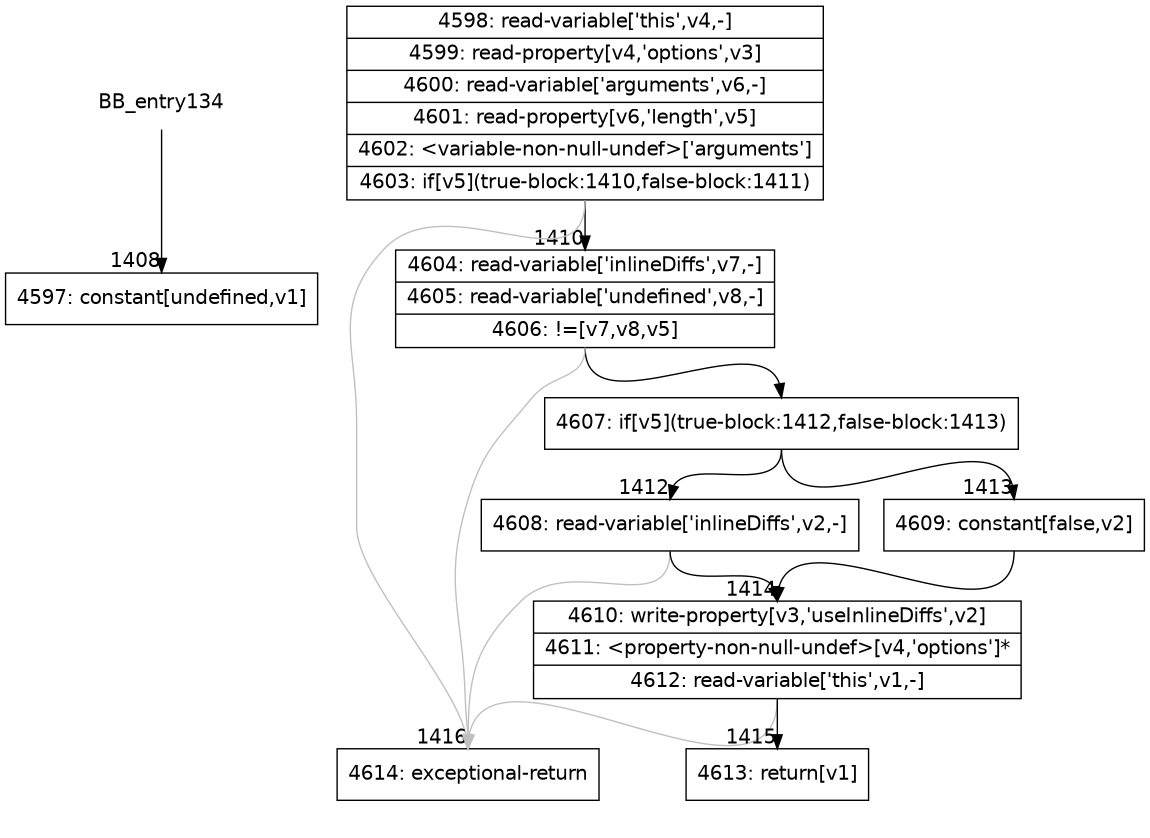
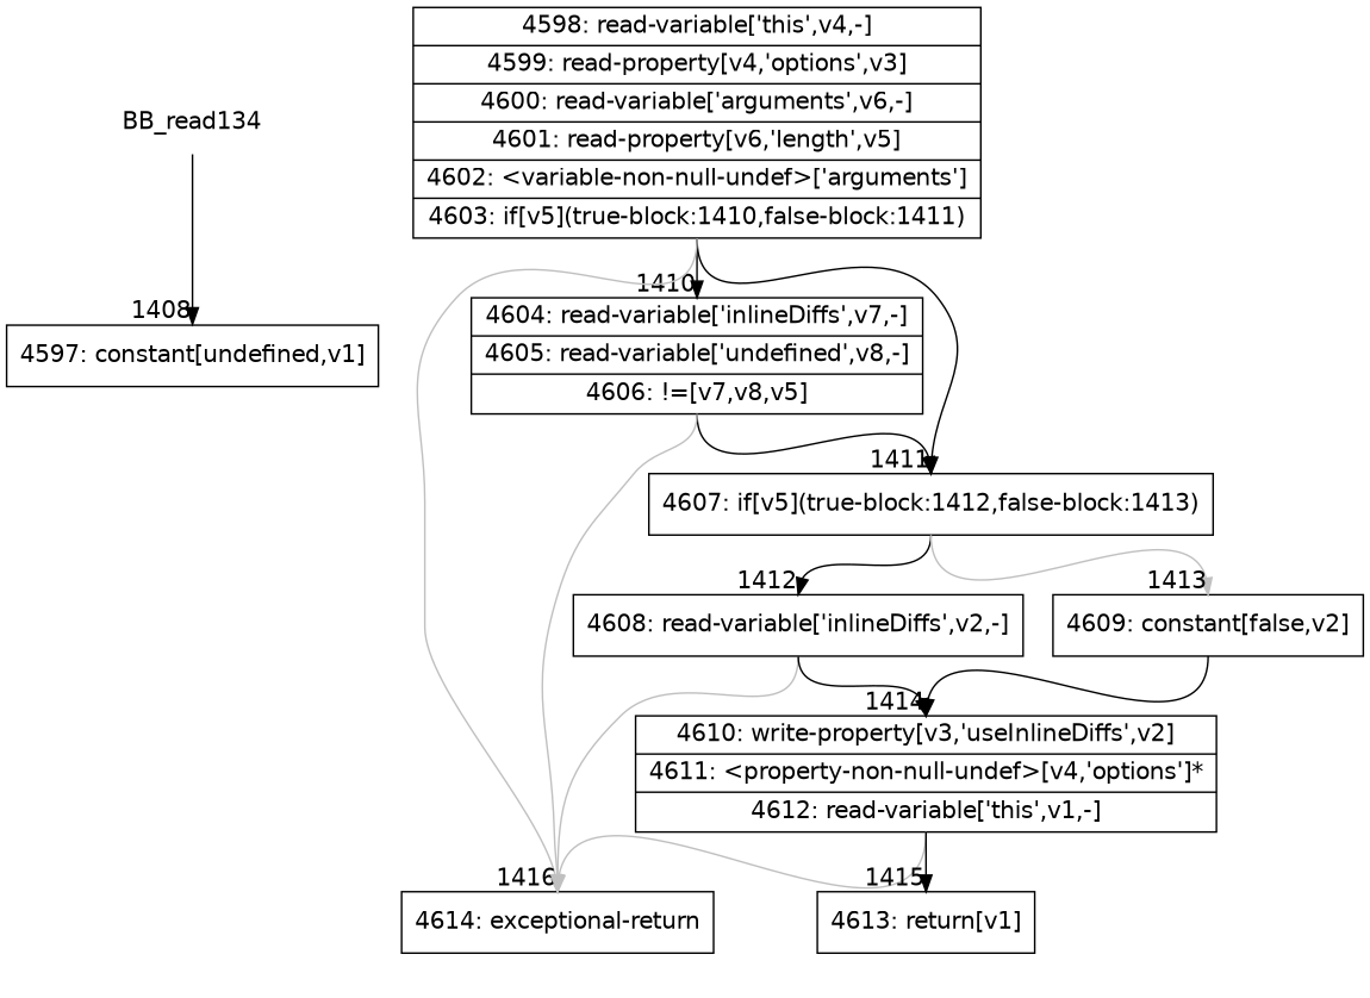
  digraph {
    fontname="DejaVu Sans"
    rankdir=TD
    node [fontname="DejaVu Sans" shape=record]
    edge [fontname="DejaVu Sans" headport=n tailport=s]
-   BB_entry134 [shape=none]
+   BB_entry134 [shape=none label=BB_read134]
    n2 [label="{4597: constant[undefined,v1]}"]
    n3 [label="{4598: read-variable['this',v4,-]|4599: read-property[v4,'options',v3]|4600: read-variable['arguments',v6,-]|4601: read-property[v6,'length',v5]|4602: \<variable-non-null-undef\>['arguments']|4603: if[v5](true-block:1410,false-block:1411)}"]
    n4 [label="{4607: if[v5](true-block:1412,false-block:1413)}"]
    n5 [label="{4604: read-variable['inlineDiffs',v7,-]|4605: read-variable['undefined',v8,-]|4606: !=[v7,v8,v5]}"]
    n6 [label="{4614: exceptional-return}"]
    n7 [label="{4608: read-variable['inlineDiffs',v2,-]}"]
    n8 [label="{4609: constant[false,v2]}"]
    n9 [label="{4610: write-property[v3,'useInlineDiffs',v2]|4611: \<property-non-null-undef\>[v4,'options']*|4612: read-variable['this',v1,-]}"]
    n10 [label="{4613: return[v1]}"]
    BB_entry134 -> n2 [headlabel="    1408"]
+   n3 -> n4 [headlabel="      1411"]
    n3 -> n5 [headlabel="      1410"]
    n3 -> n6 [color=gray headlabel="      1416"]
    n4 -> n7 [headlabel="      1412"]
-   n4 -> n8 [headlabel="      1413"]
+   n4 -> n8 [headlabel="      1413" color=gray]
    n5 -> n4
    n5 -> n6 [color=gray]
    n7 -> n6 [color=gray]
    n7 -> n9 [headlabel="      1414"]
    n8 -> n9
    n9 -> n6 [color=gray]
    n9 -> n10 [headlabel="      1415"]
  }
